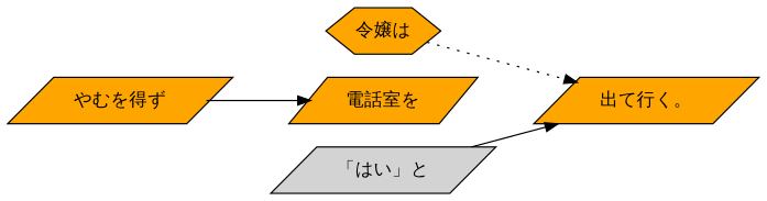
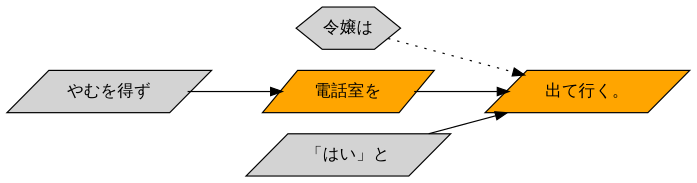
  digraph {
    fontname="DejaVu Sans"
    rankdir=LR
    node [fillcolor=orange fontname="DejaVu Sans" shape=parallelogram style=filled]
    edge [fontname="DejaVu Sans" style=solid]
-   n1 [label="令嬢は" shape=hexagon]
+   n1 [fillcolor=lightgrey label="令嬢は" shape=hexagon]
    n2 [label="出て行く。"]
-   n3 [label="やむを得ず"]
+   n3 [fillcolor=lightgrey label="やむを得ず"]
    n4 [label="電話室を"]
    n5 [fillcolor=lightgrey label="「はい」と"]
    n1 -> n2 [style=dotted]
    n3 -> n4
+   n4 -> n2
    n5 -> n2
  }
